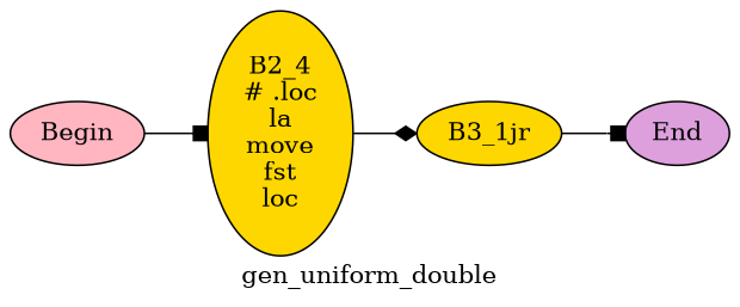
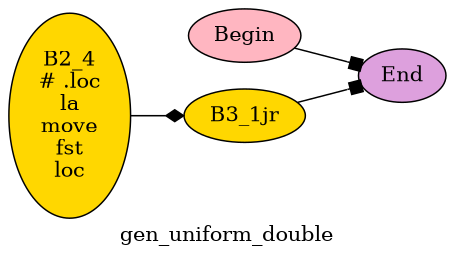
  digraph {
    color=purple
    label=gen_uniform_double
    rankdir=LR
    style=dashed
    node [fillcolor=gold style=filled]
    edge [arrowhead=box]
    n1 [fillcolor=lightpink label=Begin]
    n2 [label="B2_4\n# .loc\nla\nmove\nfst\nloc\n"]
    n3 [label="B3_1jr\n"]
    n4 [fillcolor=plum label=End]
-   n1 -> n2
+   n1 -> n4
    n2 -> n3 [arrowhead=diamond]
    n3 -> n4
  }
